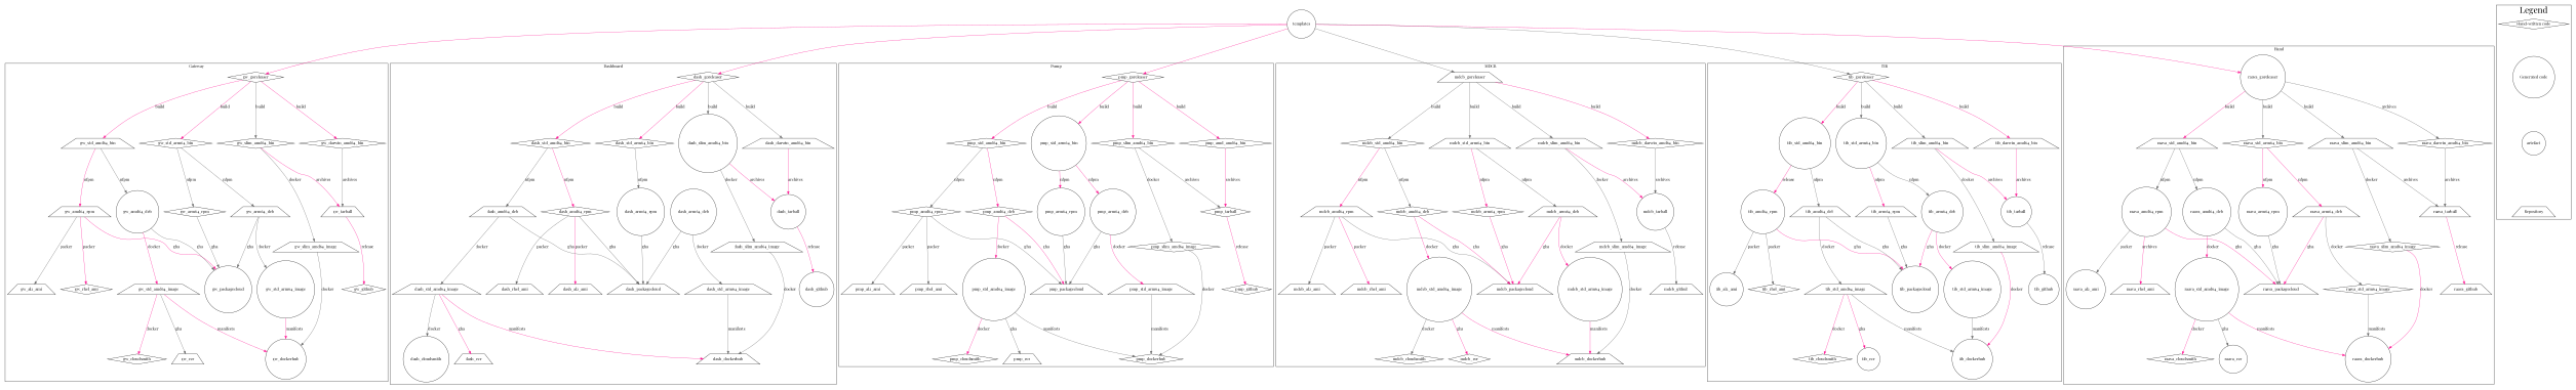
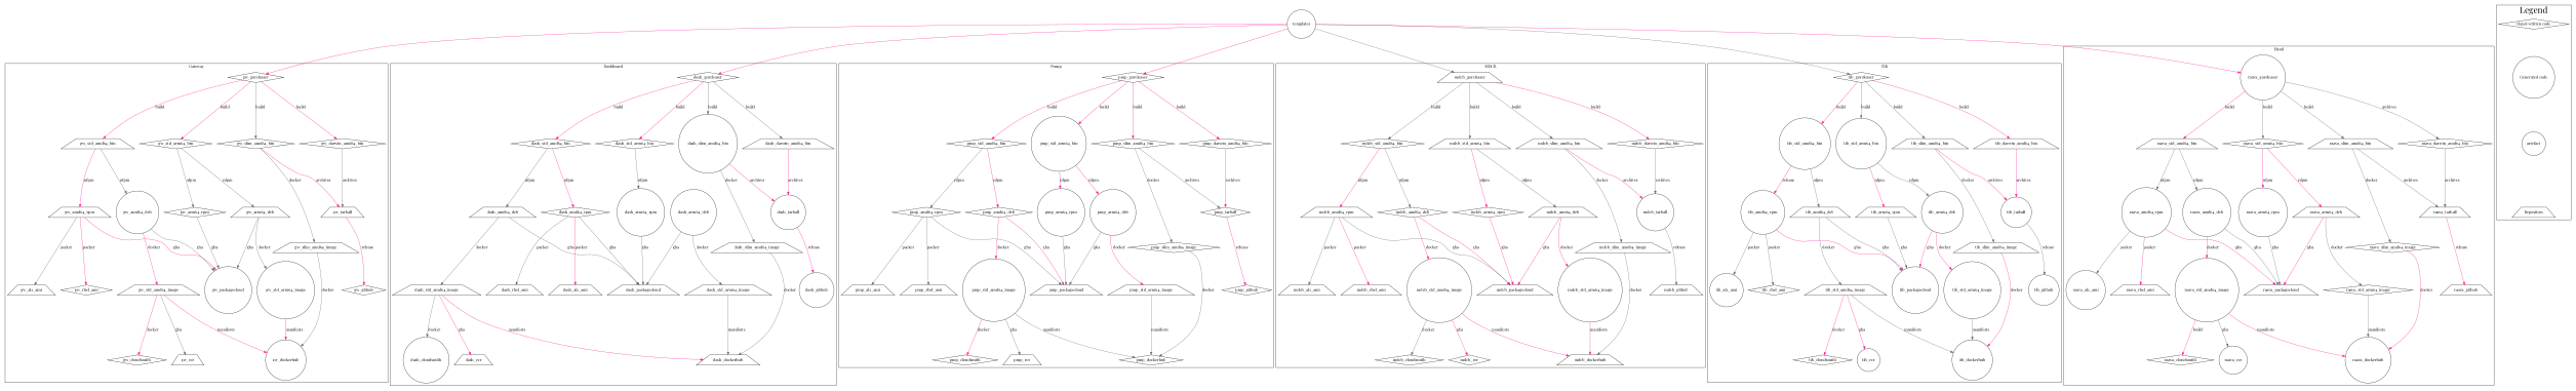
  digraph {
    compound=true
    fontname="Playfair Display"
    node [fontname="Playfair Display" shape=trapezium]
    edge [color=gray40 fontname="Playfair Display"]
    gw_packagecloud [shape=circle]
    gw_ecr
    gw_github [shape=diamond]
    gw_dockerhub [shape=circle]
    gw_cloudsmith [shape=diamond]
    gw_goreleaser [shape=diamond]
    gw_std_amd64_bin
    gw_std_arm64_bin [shape=diamond]
    gw_slim_amd64_bin [shape=diamond]
    gw_darwin_amd64_bin [shape=diamond]
    gw_amd64_rpm
    gw_amd64_deb [shape=circle]
    gw_arm64_rpm [shape=diamond]
    gw_arm64_deb
    gw_tarball
    gw_slim_amd64_image
    gw_rhel_ami [shape=diamond]
    gw_al2_ami
    gw_std_amd64_image
    gw_std_arm64_image [shape=circle]
    dash_packagecloud
    dash_ecr
    dash_github [shape=circle]
    dash_dockerhub
    dash_cloudsmith [shape=circle]
    dash_goreleaser [shape=diamond]
    dash_std_amd64_bin [shape=diamond]
    dash_std_arm64_bin [shape=diamond]
    dash_slim_amd64_bin [shape=circle]
    dash_darwin_amd64_bin
    dash_amd64_rpm [shape=diamond]
    dash_amd64_deb
    dash_arm64_deb [shape=circle]
    dash_arm64_rpm [shape=circle]
    dash_tarball [shape=circle]
    dash_slim_amd64_image
    dash_rhel_ami
    dash_al2_ami
    dash_std_amd64_image
    dash_std_arm64_image
    pmp_packagecloud
    pmp_ecr
    pmp_github [shape=diamond]
    pmp_dockerhub [shape=diamond]
    pmp_cloudsmith [shape=diamond]
    pmp_goreleaser [shape=diamond]
    pmp_std_amd64_bin [shape=diamond]
    pmp_std_arm64_bin [shape=circle]
    pmp_slim_amd64_bin [shape=diamond]
-   pmp_darwin_amd64_bin [shape=diamond label=pmp_amd_amd64_bin]
+   pmp_darwin_amd64_bin [shape=diamond]
    pmp_amd64_rpm [shape=diamond]
    pmp_amd64_deb [shape=diamond]
    pmp_arm64_deb [shape=circle]
    pmp_arm64_rpm [shape=circle]
    pmp_tarball [shape=diamond]
    pmp_slim_amd64_image [shape=diamond]
    pmp_rhel_ami
    pmp_al2_ami
    pmp_std_amd64_image [shape=circle]
    pmp_std_arm64_image
    mdcb_packagecloud
    mdcb_ecr [shape=diamond]
    mdcb_github
    mdcb_dockerhub
    mdcb_goreleaser
    mdcb_std_amd64_bin [shape=diamond]
    mdcb_std_arm64_bin
    mdcb_slim_amd64_bin
    mdcb_darwin_amd64_bin [shape=diamond]
    mdcb_amd64_rpm
    mdcb_amd64_deb [shape=diamond]
    mdcb_arm64_deb
    mdcb_arm64_rpm [shape=diamond]
    mdcb_tarball [shape=circle]
    mdcb_slim_amd64_image
    mdcb_rhel_ami
    mdcb_al2_ami
    mdcb_std_amd64_image [shape=circle]
    mdcb_std_arm64_image [shape=circle]
    mdcb_cloudsmith [shape=diamond]
    tib_packagecloud [shape=circle]
    tib_ecr [shape=circle]
    tib_github [shape=circle]
    tib_dockerhub [shape=circle]
    tib_cloudsmith [shape=diamond]
    tib_goreleaser [shape=diamond]
    tib_std_amd64_bin [shape=circle]
    tib_std_arm64_bin [shape=circle]
    tib_slim_amd64_bin
    tib_darwin_amd64_bin
    tib_amd64_rpm [shape=circle]
    tib_amd64_deb
    tib_arm64_deb [shape=circle]
    tib_arm64_rpm
    tib_tarball [shape=circle]
    tib_slim_amd64_image
    tib_rhel_ami [shape=diamond]
    tib_al2_ami [shape=circle]
    tib_std_amd64_image
    tib_std_arm64_image [shape=circle]
    raava_packagecloud
    raava_ecr [shape=circle]
    raava_github
    raava_dockerhub [shape=circle]
    raava_cloudsmith [shape=diamond]
    raava_goreleaser [shape=circle]
    raava_std_amd64_bin
    raava_std_arm64_bin [shape=diamond]
    raava_slim_amd64_bin
    raava_darwin_amd64_bin [shape=diamond]
    raava_amd64_rpm [shape=circle]
    raava_amd64_deb [shape=circle]
    raava_arm64_deb
    raava_arm64_rpm [shape=circle]
    raava_tarball
    raava_slim_amd64_image [shape=diamond]
    raava_rhel_ami
    raava_al2_ami [shape=circle]
    raava_std_amd64_image [shape=circle]
    raava_std_arm64_image [shape=diamond]
    n121 [label="Hand-written code" shape=diamond]
    n122 [label="Generated code" shape=circle]
    n123 [label=artefact shape=circle]
    n124 [label=Repository]
    templates [shape=circle]
    subgraph cluster_1 {
      label=Gateway
      gw_packagecloud
      gw_ecr
      gw_github
      gw_dockerhub
      gw_cloudsmith
      gw_goreleaser
      gw_std_amd64_bin
      gw_std_arm64_bin
      gw_slim_amd64_bin
      gw_darwin_amd64_bin
      gw_amd64_rpm
      gw_amd64_deb
      gw_arm64_rpm
      gw_arm64_deb
      gw_tarball
      gw_slim_amd64_image
      gw_rhel_ami
      gw_al2_ami
      gw_std_amd64_image
      gw_std_arm64_image
    }
    subgraph cluster_2 {
      label=Dashboard
      dash_packagecloud
      dash_ecr
      dash_github
      dash_dockerhub
      dash_cloudsmith
      dash_goreleaser
      dash_std_amd64_bin
      dash_std_arm64_bin
      dash_slim_amd64_bin
      dash_darwin_amd64_bin
      dash_amd64_rpm
      dash_amd64_deb
      dash_arm64_deb
      dash_arm64_rpm
      dash_tarball
      dash_slim_amd64_image
      dash_rhel_ami
      dash_al2_ami
      dash_std_amd64_image
      dash_std_arm64_image
    }
    subgraph cluster_3 {
      label=Pump
      pmp_packagecloud
      pmp_ecr
      pmp_github
      pmp_dockerhub
      pmp_cloudsmith
      pmp_goreleaser
      pmp_std_amd64_bin
      pmp_std_arm64_bin
      pmp_slim_amd64_bin
      pmp_darwin_amd64_bin
      pmp_amd64_rpm
      pmp_amd64_deb
      pmp_arm64_deb
      pmp_arm64_rpm
      pmp_tarball
      pmp_slim_amd64_image
      pmp_rhel_ami
      pmp_al2_ami
      pmp_std_amd64_image
      pmp_std_arm64_image
    }
    subgraph cluster_4 {
      label=MDCB
      mdcb_packagecloud
      mdcb_ecr
      mdcb_github
      mdcb_dockerhub
      mdcb_goreleaser
      mdcb_std_amd64_bin
      mdcb_std_arm64_bin
      mdcb_slim_amd64_bin
      mdcb_darwin_amd64_bin
      mdcb_amd64_rpm
      mdcb_amd64_deb
      mdcb_arm64_deb
      mdcb_arm64_rpm
      mdcb_tarball
      mdcb_slim_amd64_image
      mdcb_rhel_ami
      mdcb_al2_ami
      mdcb_std_amd64_image
      mdcb_std_arm64_image
      mdcb_cloudsmith
    }
    subgraph cluster_5 {
      label=TIB
      tib_packagecloud
      tib_ecr
      tib_github
      tib_dockerhub
      tib_cloudsmith
      tib_goreleaser
      tib_std_amd64_bin
      tib_std_arm64_bin
      tib_slim_amd64_bin
      tib_darwin_amd64_bin
      tib_amd64_rpm
      tib_amd64_deb
      tib_arm64_deb
      tib_arm64_rpm
      tib_tarball
      tib_slim_amd64_image
      tib_rhel_ami
      tib_al2_ami
      tib_std_amd64_image
      tib_std_arm64_image
    }
    subgraph cluster_6 {
      label=Hand
      raava_packagecloud
      raava_ecr
      raava_github
      raava_dockerhub
      raava_cloudsmith
      raava_goreleaser
      raava_std_amd64_bin
      raava_std_arm64_bin
      raava_slim_amd64_bin
      raava_darwin_amd64_bin
      raava_amd64_rpm
      raava_amd64_deb
      raava_arm64_deb
      raava_arm64_rpm
      raava_tarball
      raava_slim_amd64_image
      raava_rhel_ami
      raava_al2_ami
      raava_std_amd64_image
      raava_std_arm64_image
    }
    subgraph cluster_7 {
      fontsize=30
      label=Legend
      rankdir=LR
      n121
      n122
      n123
      n124
    }
    gw_goreleaser -> gw_std_amd64_bin [color=deeppink label=build]
    gw_goreleaser -> gw_std_arm64_bin [color=deeppink label=build]
    gw_goreleaser -> gw_slim_amd64_bin [label=build]
    gw_goreleaser -> gw_darwin_amd64_bin [color=deeppink label=build]
    gw_std_amd64_bin -> gw_amd64_rpm [color=deeppink label=nfpm]
    gw_std_amd64_bin -> gw_amd64_deb [label=nfpm]
    gw_std_arm64_bin -> gw_arm64_rpm [label=nfpm]
    gw_std_arm64_bin -> gw_arm64_deb [label=nfpm]
    gw_slim_amd64_bin -> gw_tarball [color=deeppink label=archives]
    gw_slim_amd64_bin -> gw_slim_amd64_image [label=docker]
    gw_darwin_amd64_bin -> gw_tarball [label=archives]
    gw_amd64_rpm -> gw_packagecloud [color=deeppink label=gha]
    gw_amd64_rpm -> gw_rhel_ami [color=deeppink label=packer]
    gw_amd64_rpm -> gw_al2_ami [label=packer]
    gw_amd64_deb -> gw_packagecloud [label=gha]
    gw_amd64_deb -> gw_std_amd64_image [color=deeppink label=docker]
    gw_arm64_rpm -> gw_packagecloud [label=gha]
    gw_arm64_deb -> gw_packagecloud [label=gha]
    gw_arm64_deb -> gw_std_arm64_image [label=docker]
    gw_tarball -> gw_github [color=deeppink label=release]
    gw_slim_amd64_image -> gw_dockerhub [label=docker]
    gw_std_amd64_image -> gw_ecr [label=gha]
    gw_std_amd64_image -> gw_dockerhub [color=deeppink label=manifests]
    gw_std_amd64_image -> gw_cloudsmith [color=deeppink label=docker]
    gw_std_arm64_image -> gw_dockerhub [color=deeppink label=manifests]
    dash_goreleaser -> dash_std_amd64_bin [color=deeppink label=build]
    dash_goreleaser -> dash_std_arm64_bin [color=deeppink label=build]
    dash_goreleaser -> dash_slim_amd64_bin [label=build]
    dash_goreleaser -> dash_darwin_amd64_bin [label=build]
    dash_std_amd64_bin -> dash_amd64_rpm [color=deeppink label=nfpm]
    dash_std_amd64_bin -> dash_amd64_deb [label=nfpm]
    dash_std_arm64_bin -> dash_arm64_rpm [label=nfpm]
    dash_slim_amd64_bin -> dash_tarball [color=deeppink label=archives]
    dash_slim_amd64_bin -> dash_slim_amd64_image [label=docker]
    dash_darwin_amd64_bin -> dash_tarball [color=deeppink label=archives]
    dash_amd64_rpm -> dash_packagecloud [label=gha]
    dash_amd64_rpm -> dash_rhel_ami [label=packer]
    dash_amd64_rpm -> dash_al2_ami [color=deeppink label=packer]
    dash_amd64_deb -> dash_packagecloud [label=gha]
    dash_amd64_deb -> dash_std_amd64_image [label=docker]
    dash_arm64_deb -> dash_packagecloud [label=gha]
    dash_arm64_deb -> dash_std_arm64_image [label=docker]
    dash_arm64_rpm -> dash_packagecloud [label=gha]
    dash_tarball -> dash_github [color=deeppink label=release]
    dash_slim_amd64_image -> dash_dockerhub [label=docker]
    dash_std_amd64_image -> dash_ecr [color=deeppink label=gha]
    dash_std_amd64_image -> dash_dockerhub [color=deeppink label=manifests]
    dash_std_amd64_image -> dash_cloudsmith [label=docker]
    dash_std_arm64_image -> dash_dockerhub [label=manifests]
    pmp_goreleaser -> pmp_std_amd64_bin [color=deeppink label=build]
    pmp_goreleaser -> pmp_std_arm64_bin [color=deeppink label=build]
    pmp_goreleaser -> pmp_slim_amd64_bin [color=deeppink label=build]
    pmp_goreleaser -> pmp_darwin_amd64_bin [color=deeppink label=build]
    pmp_std_amd64_bin -> pmp_amd64_rpm [label=nfpm]
    pmp_std_amd64_bin -> pmp_amd64_deb [color=deeppink label=nfpm]
    pmp_std_arm64_bin -> pmp_arm64_deb [color=deeppink label=nfpm]
    pmp_std_arm64_bin -> pmp_arm64_rpm [color=deeppink label=nfpm]
    pmp_slim_amd64_bin -> pmp_tarball [label=archives]
    pmp_slim_amd64_bin -> pmp_slim_amd64_image [label=docker]
    pmp_darwin_amd64_bin -> pmp_tarball [color=deeppink label=archives]
    pmp_amd64_rpm -> pmp_packagecloud [label=gha]
    pmp_amd64_rpm -> pmp_rhel_ami [label=packer]
    pmp_amd64_rpm -> pmp_al2_ami [label=packer]
    pmp_amd64_deb -> pmp_packagecloud [color=deeppink label=gha]
    pmp_amd64_deb -> pmp_std_amd64_image [color=deeppink label=docker]
    pmp_arm64_deb -> pmp_packagecloud [label=gha]
    pmp_arm64_deb -> pmp_std_arm64_image [color=deeppink label=docker]
    pmp_arm64_rpm -> pmp_packagecloud [label=gha]
    pmp_tarball -> pmp_github [color=deeppink label=release]
    pmp_slim_amd64_image -> pmp_dockerhub [label=docker]
    pmp_std_amd64_image -> pmp_ecr [label=gha]
    pmp_std_amd64_image -> pmp_dockerhub [label=manifests]
    pmp_std_amd64_image -> pmp_cloudsmith [color=deeppink label=docker]
    pmp_std_arm64_image -> pmp_dockerhub [label=manifests]
    mdcb_goreleaser -> mdcb_std_amd64_bin [label=build]
    mdcb_goreleaser -> mdcb_std_arm64_bin [label=build]
    mdcb_goreleaser -> mdcb_slim_amd64_bin [label=build]
    mdcb_goreleaser -> mdcb_darwin_amd64_bin [color=deeppink label=build]
    mdcb_std_amd64_bin -> mdcb_amd64_rpm [color=deeppink label=nfpm]
    mdcb_std_amd64_bin -> mdcb_amd64_deb [label=nfpm]
    mdcb_std_arm64_bin -> mdcb_arm64_deb [label=nfpm]
    mdcb_std_arm64_bin -> mdcb_arm64_rpm [color=deeppink label=nfpm]
    mdcb_slim_amd64_bin -> mdcb_tarball [color=deeppink label=archives]
    mdcb_slim_amd64_bin -> mdcb_slim_amd64_image [label=docker]
    mdcb_darwin_amd64_bin -> mdcb_tarball [label=archives]
    mdcb_amd64_rpm -> mdcb_packagecloud [label=gha]
    mdcb_amd64_rpm -> mdcb_rhel_ami [color=deeppink label=packer]
    mdcb_amd64_rpm -> mdcb_al2_ami [label=packer]
    mdcb_amd64_deb -> mdcb_packagecloud [color=deeppink label=gha]
    mdcb_amd64_deb -> mdcb_std_amd64_image [color=deeppink label=docker]
    mdcb_arm64_deb -> mdcb_packagecloud [color=deeppink label=gha]
    mdcb_arm64_deb -> mdcb_std_arm64_image [color=deeppink label=docker]
    mdcb_arm64_rpm -> mdcb_packagecloud [color=deeppink label=gha]
    mdcb_tarball -> mdcb_github [label=release]
    mdcb_slim_amd64_image -> mdcb_dockerhub [label=docker]
    mdcb_std_amd64_image -> mdcb_ecr [color=deeppink label=gha]
    mdcb_std_amd64_image -> mdcb_dockerhub [color=deeppink label=manifests]
    mdcb_std_amd64_image -> mdcb_cloudsmith [label=docker]
    mdcb_std_arm64_image -> mdcb_dockerhub [color=deeppink label=manifests]
    tib_goreleaser -> tib_std_amd64_bin [color=deeppink label=build]
    tib_goreleaser -> tib_std_arm64_bin [label=build]
    tib_goreleaser -> tib_slim_amd64_bin [label=build]
    tib_goreleaser -> tib_darwin_amd64_bin [color=deeppink label=build]
    tib_std_amd64_bin -> tib_amd64_rpm [color=deeppink label=release]
    tib_std_amd64_bin -> tib_amd64_deb [label=nfpm]
    tib_std_arm64_bin -> tib_arm64_deb [label=nfpm]
    tib_std_arm64_bin -> tib_arm64_rpm [color=deeppink label=nfpm]
    tib_slim_amd64_bin -> tib_tarball [color=deeppink label=archives]
    tib_slim_amd64_bin -> tib_slim_amd64_image [label=docker]
    tib_darwin_amd64_bin -> tib_tarball [color=deeppink label=archives]
    tib_amd64_rpm -> tib_packagecloud [color=deeppink label=gha]
    tib_amd64_rpm -> tib_rhel_ami [label=packer]
    tib_amd64_rpm -> tib_al2_ami [label=packer]
    tib_amd64_deb -> tib_packagecloud [label=gha]
    tib_amd64_deb -> tib_std_amd64_image [label=docker]
    tib_arm64_deb -> tib_packagecloud [color=deeppink label=gha]
    tib_arm64_deb -> tib_std_arm64_image [color=deeppink label=docker]
    tib_arm64_rpm -> tib_packagecloud [label=gha]
    tib_tarball -> tib_github [label=release]
    tib_slim_amd64_image -> tib_dockerhub [color=deeppink label=docker]
    tib_std_amd64_image -> tib_ecr [color=deeppink label=gha]
    tib_std_amd64_image -> tib_dockerhub [label=manifests]
    tib_std_amd64_image -> tib_cloudsmith [color=deeppink label=docker]
    tib_std_arm64_image -> tib_dockerhub [label=manifests]
    raava_goreleaser -> raava_std_amd64_bin [color=deeppink label=build]
    raava_goreleaser -> raava_std_arm64_bin [label=build]
    raava_goreleaser -> raava_slim_amd64_bin [label=build]
    raava_goreleaser -> raava_darwin_amd64_bin [label=archives]
    raava_std_amd64_bin -> raava_amd64_rpm [label=nfpm]
    raava_std_amd64_bin -> raava_amd64_deb [label=nfpm]
    raava_std_arm64_bin -> raava_arm64_deb [color=deeppink label=nfpm]
    raava_std_arm64_bin -> raava_arm64_rpm [color=deeppink label=nfpm]
    raava_slim_amd64_bin -> raava_tarball [label=archives]
    raava_slim_amd64_bin -> raava_slim_amd64_image [label=docker]
    raava_darwin_amd64_bin -> raava_tarball [label=archives]
    raava_amd64_rpm -> raava_packagecloud [color=deeppink label=gha]
-   raava_amd64_rpm -> raava_rhel_ami [color=deeppink label=archives]
+   raava_amd64_rpm -> raava_rhel_ami [color=deeppink label=packer]
    raava_amd64_rpm -> raava_al2_ami [label=packer]
    raava_amd64_deb -> raava_packagecloud [label=gha]
    raava_amd64_deb -> raava_std_amd64_image [color=deeppink label=docker]
    raava_arm64_deb -> raava_packagecloud [color=deeppink label=gha]
    raava_arm64_deb -> raava_std_arm64_image [label=docker]
    raava_arm64_rpm -> raava_packagecloud [label=gha]
    raava_tarball -> raava_github [color=deeppink label=release]
    raava_slim_amd64_image -> raava_dockerhub [color=deeppink label=docker]
    raava_std_amd64_image -> raava_ecr [label=gha]
    raava_std_amd64_image -> raava_dockerhub [color=deeppink label=manifests]
-   raava_std_amd64_image -> raava_cloudsmith [color=deeppink label=docker]
+   raava_std_amd64_image -> raava_cloudsmith [color=deeppink label=build]
    raava_std_arm64_image -> raava_dockerhub [label=manifests]
    n121 -> n122 [style=invis color=""]
    n122 -> n123 [style=invis color=""]
    n123 -> n124 [style=invis color=""]
    templates -> gw_goreleaser [color=deeppink]
    templates -> dash_goreleaser [color=deeppink]
    templates -> pmp_goreleaser [color=deeppink]
    templates -> mdcb_goreleaser
    templates -> tib_goreleaser
    templates -> raava_goreleaser [color=deeppink]
  }
